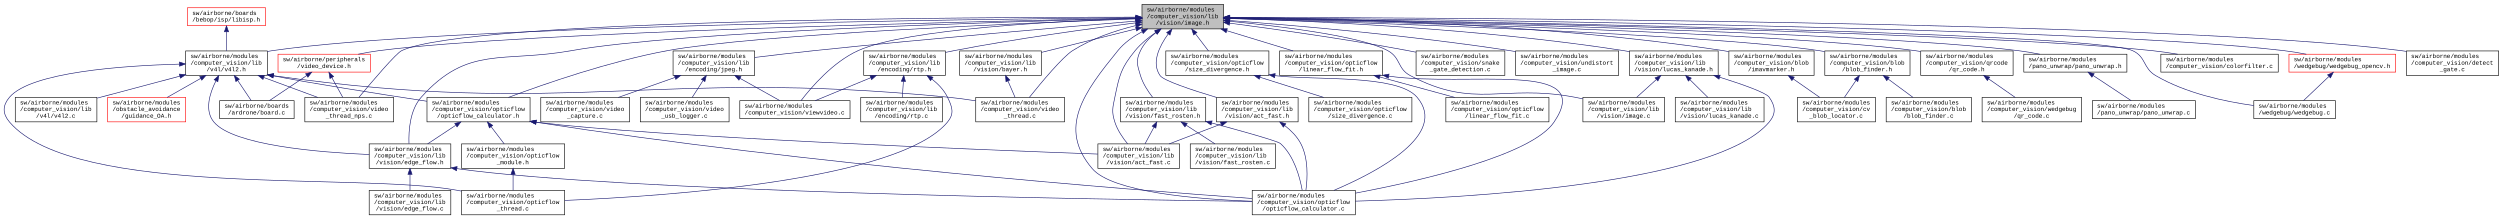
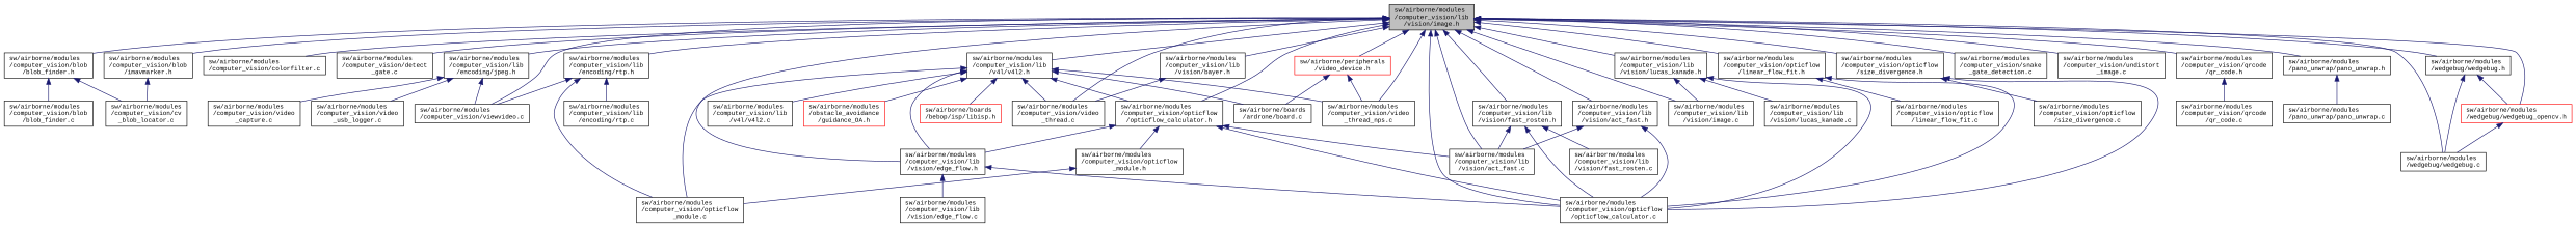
  digraph {
    fontname="Liberation Mono"
    node [color=black fillcolor=white fontname="Liberation Mono" fontsize=10 shape=record style=filled]
    edge [color=midnightblue dir=back fontname="Liberation Mono" fontsize=10 labelfontname=FreeSans labelfontsize=10 style=solid]
    n1 [fillcolor=grey75 fontcolor=black height=0.2 label="sw/airborne/modules\l/computer_vision/lib\l/vision/image.h" width=0.4]
    n2 [height=0.2 label="sw/airborne/modules\l/computer_vision/blob\l/blob_finder.h" width=0.4]
    n3 [height=0.2 label="sw/airborne/modules\l/computer_vision/blob\l/imavmarker.h" width=0.4]
    n4 [height=0.2 label="sw/airborne/modules\l/computer_vision/colorfilter.c" width=0.4]
    n5 [height=0.2 label="sw/airborne/modules\l/computer_vision/detect\l_gate.c" width=0.4]
    n6 [height=0.2 label="sw/airborne/modules\l/computer_vision/lib\l/encoding/jpeg.h" width=0.4]
    n7 [height=0.2 label="sw/airborne/modules\l/computer_vision/viewvideo.c" width=0.4]
    n8 [height=0.2 label="sw/airborne/modules\l/computer_vision/lib\l/encoding/rtp.h" width=0.4]
    n9 [height=0.2 label="sw/airborne/modules\l/computer_vision/lib\l/v4l/v4l2.h" width=0.4]
    n10 [height=0.2 label="sw/airborne/modules\l/computer_vision/opticflow\l/opticflow_calculator.h" width=0.4]
    n11 [height=0.2 label="sw/airborne/modules\l/computer_vision/lib\l/vision/act_fast.c" width=0.4]
    n12 [height=0.2 label="sw/airborne/modules\l/computer_vision/lib\l/vision/edge_flow.h" width=0.4]
    n13 [height=0.2 label="sw/airborne/modules\l/computer_vision/opticflow\l/opticflow_calculator.c" width=0.4]
    n14 [height=0.2 label="sw/airborne/modules\l/computer_vision/video\l_thread.c" width=0.4]
    n15 [height=0.2 label="sw/airborne/modules\l/computer_vision/video\l_thread_nps.c" width=0.4]
    n16 [height=0.2 label="sw/airborne/modules\l/computer_vision/lib\l/vision/fast_rosten.h" width=0.4]
    n17 [height=0.2 label="sw/airborne/modules\l/computer_vision/lib\l/vision/act_fast.h" width=0.4]
    n18 [height=0.2 label="sw/airborne/modules\l/computer_vision/lib\l/vision/bayer.h" width=0.4]
    n19 [height=0.2 label="sw/airborne/modules\l/computer_vision/lib\l/vision/image.c" width=0.4]
    n20 [height=0.2 label="sw/airborne/modules\l/computer_vision/lib\l/vision/lucas_kanade.h" width=0.4]
    n21 [height=0.2 label="sw/airborne/modules\l/computer_vision/opticflow\l/linear_flow_fit.h" width=0.4]
    n22 [height=0.2 label="sw/airborne/modules\l/computer_vision/opticflow\l/size_divergence.h" width=0.4]
    n23 [height=0.2 label="sw/airborne/modules\l/computer_vision/qrcode\l/qr_code.h" width=0.4]
    n24 [height=0.2 label="sw/airborne/modules\l/computer_vision/snake\l_gate_detection.c" width=0.4]
    n25 [height=0.2 label="sw/airborne/modules\l/computer_vision/undistort\l_image.c" width=0.4]
    n26 [height=0.2 label="sw/airborne/modules\l/pano_unwrap/pano_unwrap.h" width=0.4]
    n27 [height=0.2 label="sw/airborne/modules\l/wedgebug/wedgebug.c" width=0.4]
+   n28 [height=0.2 label="sw/airborne/modules\l/wedgebug/wedgebug.h" width=0.4]
    n29 [color=red height=0.2 label="sw/airborne/modules\l/wedgebug/wedgebug_opencv.h" width=0.4]
    n30 [color=red height=0.2 label="sw/airborne/peripherals\l/video_device.h" width=0.4]
    n31 [height=0.2 label="sw/airborne/modules\l/computer_vision/blob\l/blob_finder.c" width=0.4]
    n32 [height=0.2 label="sw/airborne/modules\l/computer_vision/cv\l_blob_locator.c" width=0.4]
    n33 [height=0.2 label="sw/airborne/modules\l/computer_vision/video\l_capture.c" width=0.4]
    n34 [height=0.2 label="sw/airborne/modules\l/computer_vision/video\l_usb_logger.c" width=0.4]
-   n35 [height=0.2 label="sw/airborne/modules\l/computer_vision/opticflow\l_thread.c" width=0.4]
+   n35 [height=0.2 label="sw/airborne/modules\l/computer_vision/opticflow\l_module.c" width=0.4]
    n36 [height=0.2 label="sw/airborne/modules\l/computer_vision/lib\l/encoding/rtp.c" width=0.4]
    n37 [height=0.2 label="sw/airborne/boards\l/ardrone/board.c" width=0.4]
    n38 [color=red height=0.2 label="sw/airborne/boards\l/bebop/isp/libisp.h" width=0.4]
    n39 [height=0.2 label="sw/airborne/modules\l/computer_vision/lib\l/v4l/v4l2.c" width=0.4]
    n40 [color=red height=0.2 label="sw/airborne/modules\l/obstacle_avoidance\l/guidance_OA.h" width=0.4]
    n41 [height=0.2 label="sw/airborne/modules\l/computer_vision/opticflow\l_module.h" width=0.4]
    n42 [height=0.2 label="sw/airborne/modules\l/computer_vision/lib\l/vision/edge_flow.c" width=0.4]
    n43 [height=0.2 label="sw/airborne/modules\l/computer_vision/lib\l/vision/fast_rosten.c" width=0.4]
    n44 [height=0.2 label="sw/airborne/modules\l/computer_vision/lib\l/vision/lucas_kanade.c" width=0.4]
    n45 [height=0.2 label="sw/airborne/modules\l/computer_vision/opticflow\l/linear_flow_fit.c" width=0.4]
    n46 [height=0.2 label="sw/airborne/modules\l/computer_vision/opticflow\l/size_divergence.c" width=0.4]
-   n47 [height=0.2 label="sw/airborne/modules\l/computer_vision/wedgebug\l/qr_code.c" width=0.4]
+   n47 [height=0.2 label="sw/airborne/modules\l/computer_vision/qrcode\l/qr_code.c" width=0.4]
    n48 [height=0.2 label="sw/airborne/modules\l/pano_unwrap/pano_unwrap.c" width=0.4]
    n1 -> n2
    n1 -> n3
    n1 -> n4
    n1 -> n5
    n1 -> n6
    n1 -> n7
    n1 -> n8
    n1 -> n9
    n1 -> n10
    n1 -> n11
    n1 -> n12
    n1 -> n13
    n1 -> n14
    n1 -> n15
    n1 -> n16
    n1 -> n17
    n1 -> n18
    n1 -> n19
    n1 -> n20
    n1 -> n21
    n1 -> n22
    n1 -> n23
    n1 -> n24
    n1 -> n25
    n1 -> n26
    n1 -> n27
+   n1 -> n28
    n1 -> n29
    n1 -> n30
    n2 -> n31
    n2 -> n32
    n3 -> n32
    n6 -> n7
    n6 -> n33
    n6 -> n34
    n8 -> n7
    n8 -> n35
    n8 -> n36
    n9 -> n10
    n9 -> n12
    n9 -> n14
    n9 -> n15
    n9 -> n35
    n9 -> n37
-   n38 -> n9
+   n9 -> n38
    n9 -> n39
    n9 -> n40
    n10 -> n11
    n10 -> n12
    n10 -> n13
    n10 -> n41
    n12 -> n13
    n12 -> n42
    n16 -> n11
    n16 -> n13
    n16 -> n43
    n17 -> n11
    n17 -> n13
    n18 -> n14
    n20 -> n13
    n20 -> n19
    n20 -> n44
    n21 -> n13
    n21 -> n45
    n22 -> n13
    n22 -> n46
    n23 -> n47
    n26 -> n48
+   n28 -> n27
+   n28 -> n29
    n29 -> n27
    n30 -> n15
    n30 -> n37
    n41 -> n35
  }
